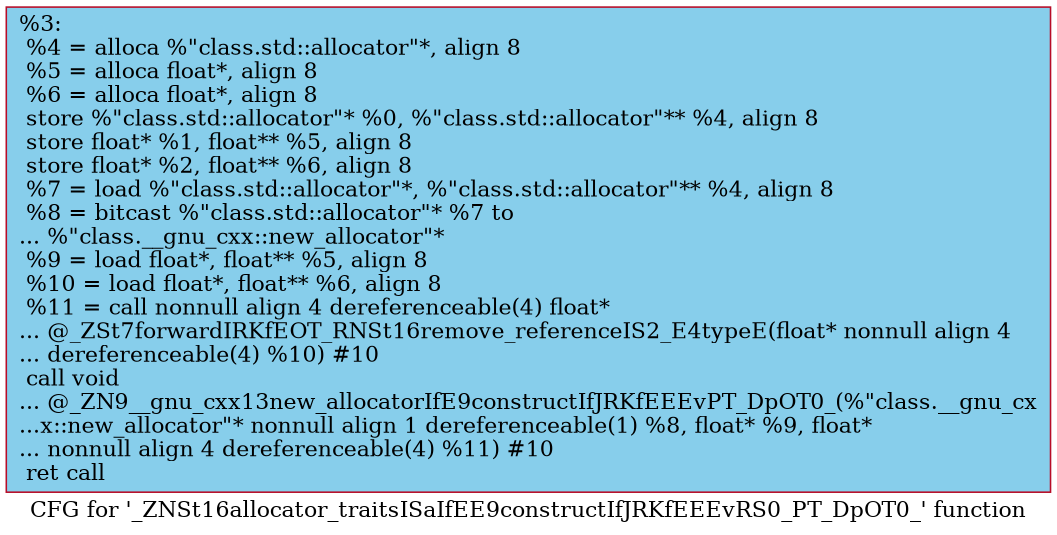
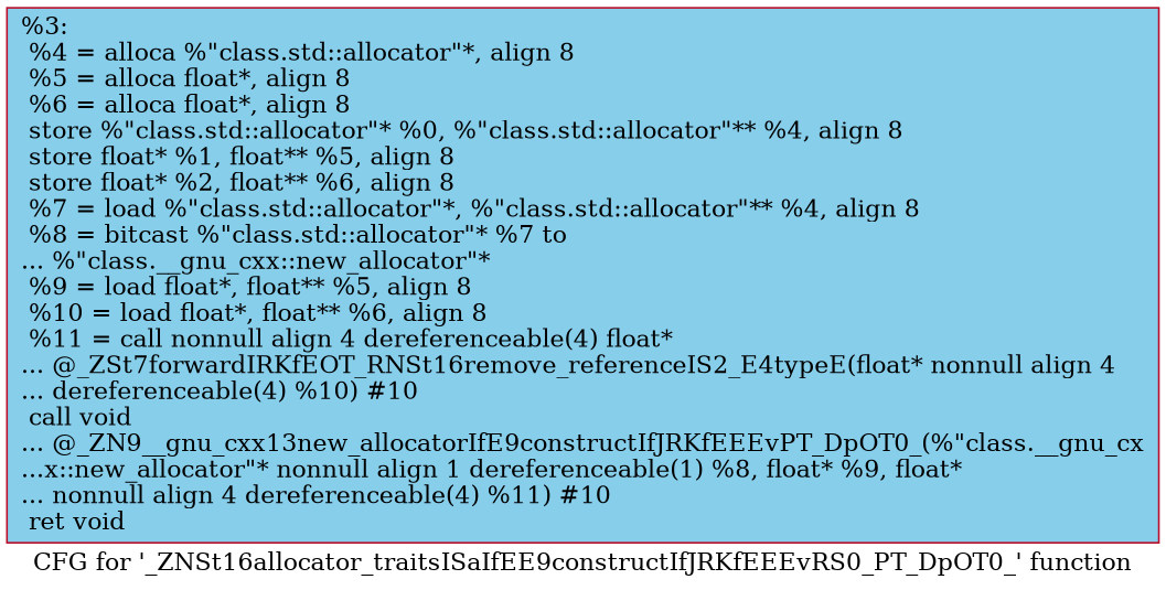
  digraph {
    label="CFG for '_ZNSt16allocator_traitsISaIfEE9constructIfJRKfEEEvRS0_PT_DpOT0_' function"
-   n1 [color="#b70d28ff" fillcolor=skyblue label="{%3:\l  %4 = alloca %\"class.std::allocator\"*, align 8\l  %5 = alloca float*, align 8\l  %6 = alloca float*, align 8\l  store %\"class.std::allocator\"* %0, %\"class.std::allocator\"** %4, align 8\l  store float* %1, float** %5, align 8\l  store float* %2, float** %6, align 8\l  %7 = load %\"class.std::allocator\"*, %\"class.std::allocator\"** %4, align 8\l  %8 = bitcast %\"class.std::allocator\"* %7 to\l... %\"class.__gnu_cxx::new_allocator\"*\l  %9 = load float*, float** %5, align 8\l  %10 = load float*, float** %6, align 8\l  %11 = call nonnull align 4 dereferenceable(4) float*\l... @_ZSt7forwardIRKfEOT_RNSt16remove_referenceIS2_E4typeE(float* nonnull align 4\l... dereferenceable(4) %10) #10\l  call void\l... @_ZN9__gnu_cxx13new_allocatorIfE9constructIfJRKfEEEvPT_DpOT0_(%\"class.__gnu_cx\l...x::new_allocator\"* nonnull align 1 dereferenceable(1) %8, float* %9, float*\l... nonnull align 4 dereferenceable(4) %11) #10\l  ret call\l}" shape=record style=filled]
+   n1 [color="#b70d28ff" fillcolor=skyblue label="{%3:\l  %4 = alloca %\"class.std::allocator\"*, align 8\l  %5 = alloca float*, align 8\l  %6 = alloca float*, align 8\l  store %\"class.std::allocator\"* %0, %\"class.std::allocator\"** %4, align 8\l  store float* %1, float** %5, align 8\l  store float* %2, float** %6, align 8\l  %7 = load %\"class.std::allocator\"*, %\"class.std::allocator\"** %4, align 8\l  %8 = bitcast %\"class.std::allocator\"* %7 to\l... %\"class.__gnu_cxx::new_allocator\"*\l  %9 = load float*, float** %5, align 8\l  %10 = load float*, float** %6, align 8\l  %11 = call nonnull align 4 dereferenceable(4) float*\l... @_ZSt7forwardIRKfEOT_RNSt16remove_referenceIS2_E4typeE(float* nonnull align 4\l... dereferenceable(4) %10) #10\l  call void\l... @_ZN9__gnu_cxx13new_allocatorIfE9constructIfJRKfEEEvPT_DpOT0_(%\"class.__gnu_cx\l...x::new_allocator\"* nonnull align 1 dereferenceable(1) %8, float* %9, float*\l... nonnull align 4 dereferenceable(4) %11) #10\l  ret void\l}" shape=record style=filled]
  }
